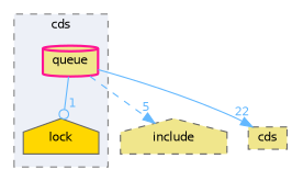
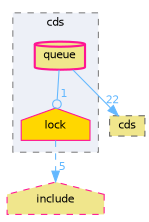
  digraph {
    compound=true
    node [color=gray40 fillcolor=khaki fontname=Helvetica fontsize=10 shape=house style="filled,dashed"]
    edge [arrowhead=normal color=steelblue1 fontcolor=steelblue1 fontname=Helvetica fontsize=10 labeldistance=1.5 labelfontname=Helvetica labelfontsize=10 style=solid]
-   n1 [fillcolor=gold height=0.2 label=lock style=filled width=0.4]
+   n1 [color=deeppink fillcolor=gold height=0.2 label=lock style=filled width=0.4]
    n2 [color=deeppink height=0.2 label=queue shape=cylinder style="filled,bold" width=0.4]
-   n3 [height=0.2 label=include width=0.4]
+   n3 [color=deeppink height=0.2 label=include width=0.4]
    n4 [height=0.2 label=cds shape=box width=0.4]
    subgraph cluster_1 {
      bgcolor="#edf0f7"
      fontname=Helvetica
      fontsize=10
      label=cds
      pencolor=grey50
      style="filled,dashed"
      n1
      n2
    }
    n2 -> n1 [arrowhead=odot headlabel=1]
-   n2 -> n3 [headlabel=5 style=dashed]
+   n1 -> n3 [headlabel=5 style=dashed]
    n2 -> n4 [headlabel=22]
  }
